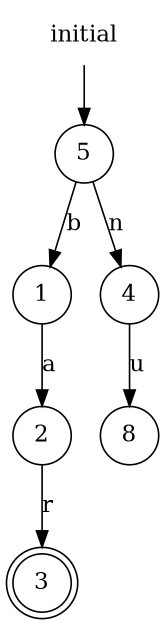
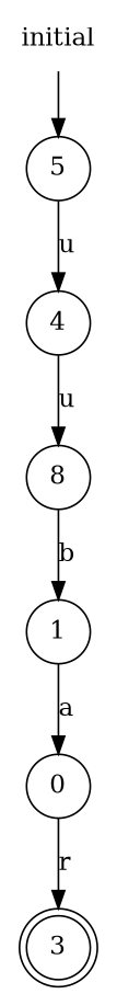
  digraph {
    rankdir=TB
    node [shape=circle]
    n1 [label=8]
    3 [shape=doublecircle]
    1
-   2
+   2 [label=0]
    4
    5
    initial [shape=plaintext]
    1 -> 2 [label=a]
    2 -> 3 [label=r]
    4 -> n1 [label=u]
-   5 -> 1 [label=b]
-   5 -> 4 [label=n]
+   n1 -> 1 [label=b]
+   5 -> 4 [label=u]
    initial -> 5
  }
